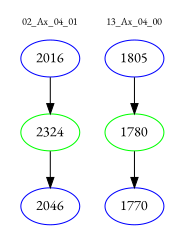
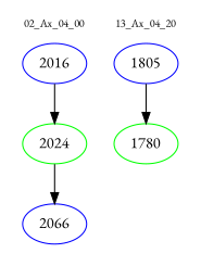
  digraph {
    fontname="EB Garamond"
    node [color=blue fontname="EB Garamond"]
    edge [color=black fontname="EB Garamond"]
-   n1 [color=green label=2324]
+   n1 [color=green label=2024]
    n2 [label=2016]
-   n3 [label=2046]
+   n3 [label=2066]
    n4 [color=green label=1780]
-   n5 [label=1770]
    n6 [label=1805]
    subgraph cluster_1 {
      color=white
      fontsize=10
-     label="02_Ax_04_01"
+     label="02_Ax_04_00"
      n1
      n2
      n3
    }
    subgraph cluster_2 {
      color=white
      fontsize=10
-     label="13_Ax_04_00"
+     label="13_Ax_04_20"
      n4
-     n5
      n6
    }
    n1 -> n3
    n2 -> n1
-   n4 -> n5
    n6 -> n4
  }
